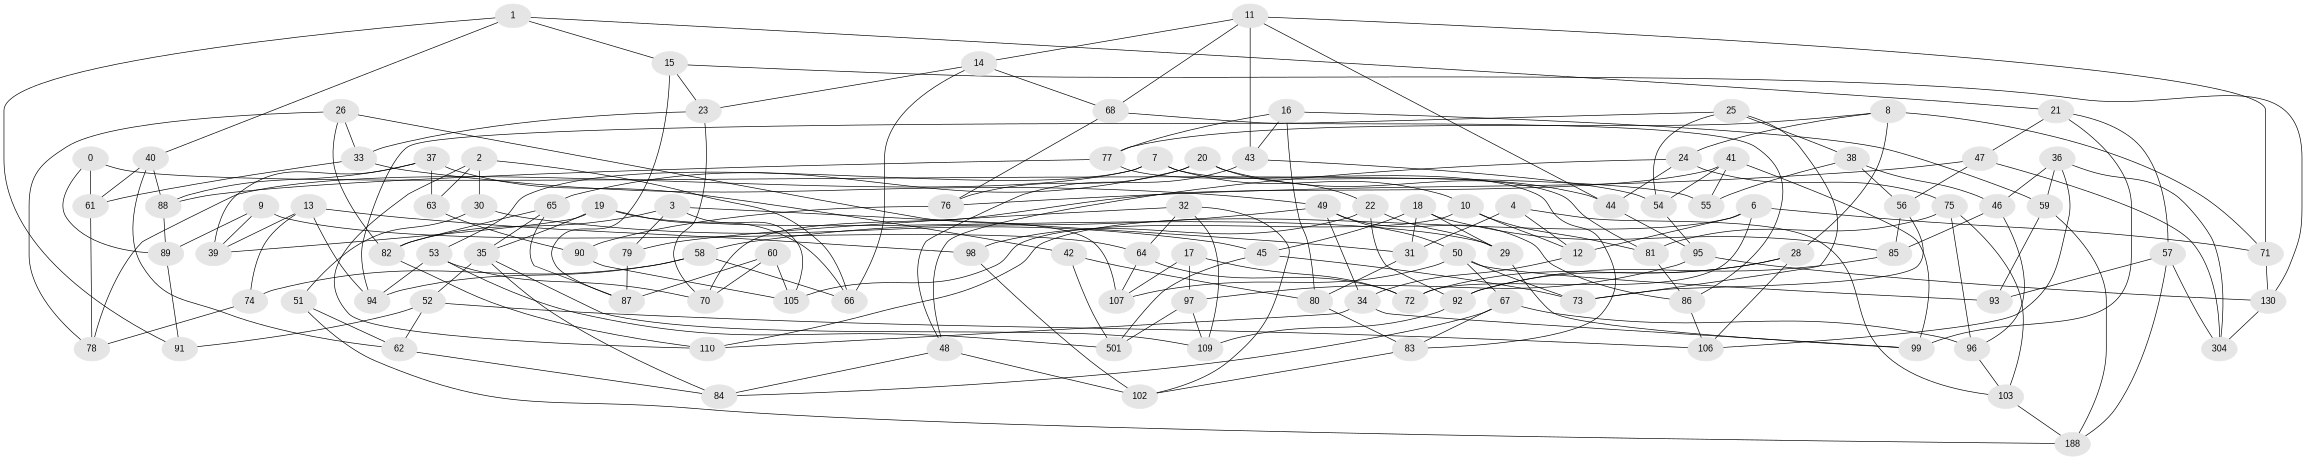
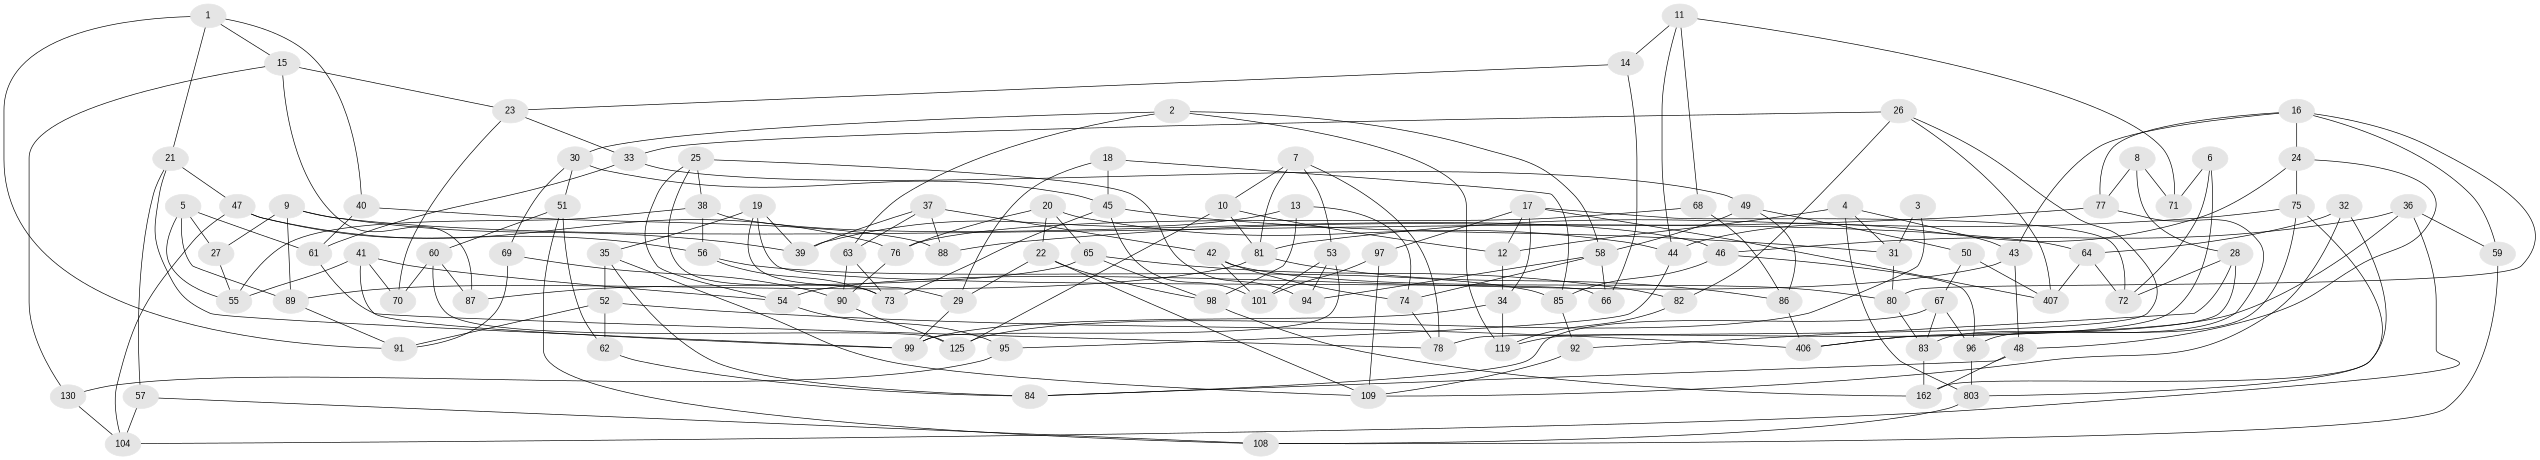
  graph {
    fontname="Liberation Sans"
    node [color=gray90 fontname="Liberation Sans" style=filled]
    edge [fontname="Liberation Sans"]
    1
    15
    21
    40
    91
    23
    87
    n8 [label=130]
    47
    57
    99
    61
    88
    62
    2
    30
    63
    66
-   110
+   110 [label=119]
    45
+   69
    51
    73
    90
    3
    31
-   79
    82
-   105
+   105 [label=125]
    80
    4
    12
    43
-   103
+   103 [label=803]
    34
    48
    54
-   108 [label=188]
-   5 [label=0]
+   108
+   5
+   27
    55
    89
    78
    6
    71
    72
    7
    10
    53
    81
    94
    70
-   101 [label=501]
+   101
    86
    8
    24
    28
    77
    44
    75
    92
-   106
+   106 [label=406]
    83
    9
    39
    64
-   107
+   107 [label=407]
    11
    14
    68
    95
    76
    13
    74
    98
-   102
+   102 [label=162]
    33
-   104 [label=304]
+   104
    16
    59
-   93
    17
    97
    109
    18
    29
    85
    19
    35
    52
    84
    20
    22
    65
    56
    49
    96
    25
    38
    46
    26
    60
    32
    50
    58
    36
    37
    42
    41
    67
    1 -- 15
    1 -- 21
    1 -- 40
    1 -- 91
    15 -- 23
    15 -- 87
    15 -- n8
    21 -- 47
    21 -- 57
    21 -- 99
    40 -- 61
    40 -- 88
-   40 -- 62
    23 -- 70
    23 -- 33
    n8 -- 104
    47 -- 76
    47 -- 104
    47 -- 56
    57 -- 108
    57 -- 104
-   57 -- 93
    61 -- 78
-   88 -- 89
+   81 -- 89
    62 -- 84
    2 -- 30
    2 -- 63
-   2 -- 66
+   2 -- 58
    2 -- 110
    30 -- 45
+   30 -- 69
    30 -- 51
-   50 -- 73
+   63 -- 73
    63 -- 90
    45 -- 73
    45 -- 101
+   69 -- 91
+   69 -- 90
    51 -- 62
    51 -- 108
+   51 -- 60
    90 -- 105
    3 -- 31
-   3 -- 79
-   3 -- 82
    3 -- 105
    31 -- 80
-   79 -- 87
    82 -- 110
    80 -- 83
    4 -- 31
    4 -- 12
-   11 -- 43
+   4 -- 43
    4 -- 103
    12 -- 34
    43 -- 48
    43 -- 54
    103 -- 108
    34 -- 99
    34 -- 110
    48 -- 102
    48 -- 84
    54 -- 95
    5 -- 61
+   5 -- 27
    5 -- 55
    5 -- 89
+   27 -- 55
    89 -- 91
    6 -- 110
-   6 -- 12
+   17 -- 12
    6 -- 71
    6 -- 72
-   71 -- n8
    7 -- 78
    7 -- 10
    7 -- 53
    7 -- 81
    10 -- 105
    10 -- 12
    10 -- 81
    53 -- 94
-   53 -- 70
+   53 -- 99
    53 -- 101
    81 -- 86
    86 -- 106
    8 -- 71
-   8 -- 24
+   16 -- 24
    8 -- 28
    8 -- 77
    24 -- 48
    24 -- 44
    24 -- 75
    28 -- 72
    28 -- 92
    28 -- 106
    77 -- 88
    77 -- 83
    44 -- 95
    75 -- 103
    75 -- 81
    75 -- 96
    92 -- 109
    83 -- 102
+   9 -- 27
    9 -- 89
    9 -- 39
    9 -- 64
    64 -- 72
    64 -- 107
    11 -- 71
    11 -- 44
    11 -- 14
    11 -- 68
    14 -- 23
    14 -- 66
-   14 -- 68
    68 -- 86
    68 -- 76
    95 -- n8
-   95 -- 97
    76 -- 90
-   13 -- 94
    13 -- 39
    13 -- 74
    13 -- 98
    74 -- 78
    98 -- 102
    33 -- 61
    33 -- 49
    16 -- 80
    16 -- 43
    16 -- 77
    16 -- 59
    59 -- 108
-   59 -- 93
-   49 -- 34
+   17 -- 34
    17 -- 72
    17 -- 107
    17 -- 97
    97 -- 101
    97 -- 109
    18 -- 45
-   18 -- 31
+   45 -- 31
    18 -- 29
    18 -- 85
    29 -- 99
    85 -- 92
    19 -- 66
    19 -- 39
    19 -- 29
    19 -- 35
    35 -- 109
    35 -- 52
    35 -- 84
    52 -- 91
    52 -- 62
    52 -- 106
    20 -- 44
    20 -- 76
    20 -- 22
    20 -- 65
-   22 -- 92
+   22 -- 109
    22 -- 98
    22 -- 29
    65 -- 87
    65 -- 82
-   65 -- 35
+   65 -- 98
    56 -- 73
    56 -- 85
    49 -- 86
    49 -- 50
    49 -- 58
    96 -- 103
    25 -- 73
    25 -- 54
    25 -- 94
    25 -- 38
    38 -- 55
    38 -- 56
    38 -- 46
    46 -- 85
    46 -- 96
    26 -- 82
    26 -- 78
    26 -- 107
    26 -- 33
    60 -- 87
    60 -- 105
    60 -- 70
-   32 -- 79
    32 -- 64
    32 -- 102
    32 -- 109
    50 -- 107
-   50 -- 93
    50 -- 67
    58 -- 66
    58 -- 94
    58 -- 74
    36 -- 106
    36 -- 104
    36 -- 59
    36 -- 46
    37 -- 88
    37 -- 63
    37 -- 39
    37 -- 42
    42 -- 80
    42 -- 101
+   42 -- 74
    41 -- 99
    41 -- 54
    41 -- 55
    41 -- 70
    67 -- 83
    67 -- 84
    67 -- 96
  }
